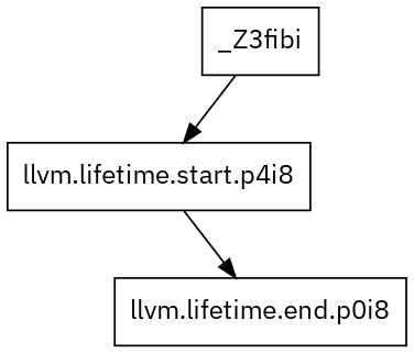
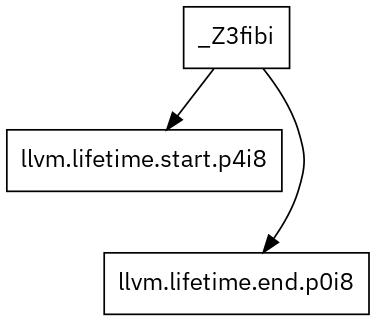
  digraph {
    fontname="IBM Plex Sans"
    node [fontname="IBM Plex Sans" shape=box]
    edge [fontname="IBM Plex Sans"]
    n1 [label=_Z3fibi]
    n2 [label="llvm.lifetime.start.p4i8"]
    n3 [label="llvm.lifetime.end.p0i8"]
    n1 -> n2
-   n2 -> n3
+   n1 -> n3
  }
